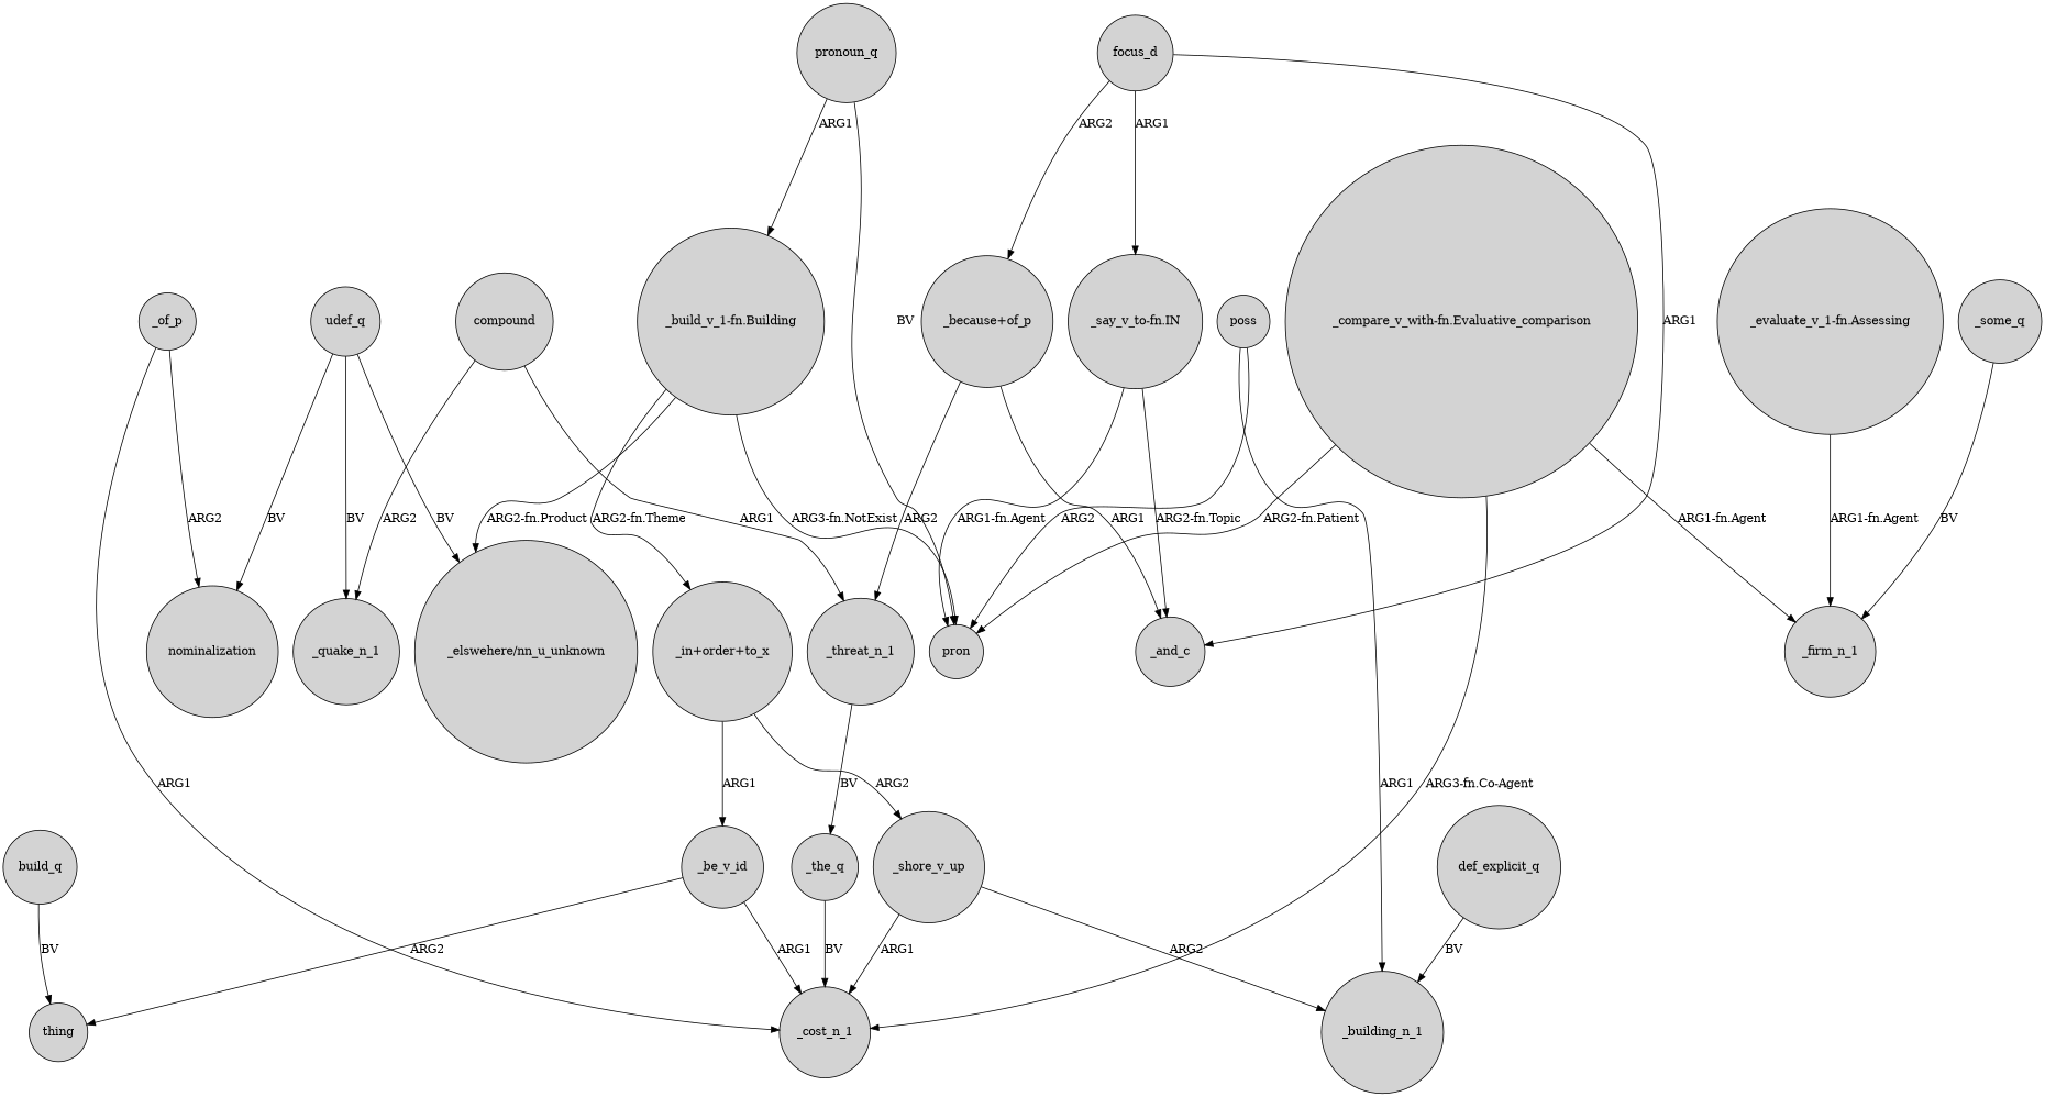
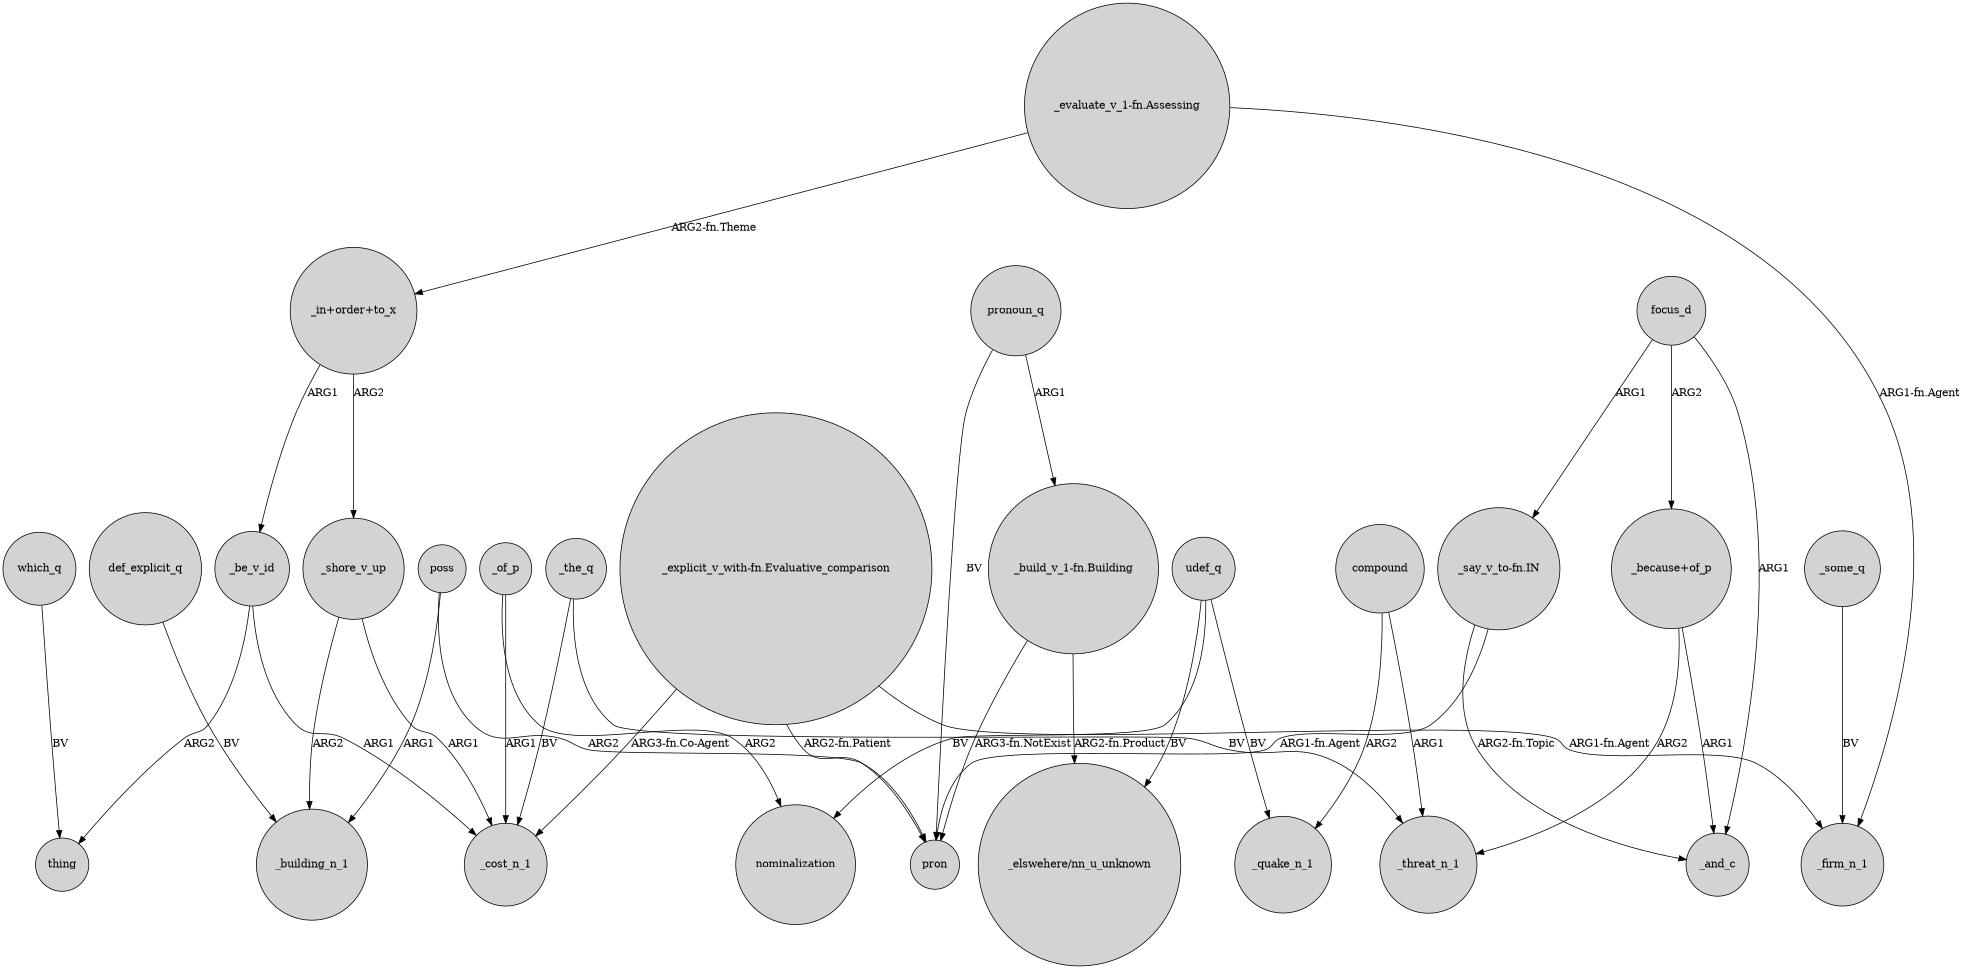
  digraph {
    node [shape=circle style=filled]
-   "_compare_v_with-fn.Evaluative_comparison"
+   "_compare_v_with-fn.Evaluative_comparison" [label="_explicit_v_with-fn.Evaluative_comparison"]
    _cost_n_1
    pron
    _firm_n_1
    _be_v_id
    thing
    poss
    _building_n_1
    "_build_v_1-fn.Building"
    "_elswehere/nn_u_unknown"
    "_because+of_p"
    _and_c
    _threat_n_1
    "_in+order+to_x"
    _shore_v_up
    compound
    _quake_n_1
    _the_q
    _some_q
    "_evaluate_v_1-fn.Assessing"
    _of_p
    nominalization
    pronoun_q
    "_say_v_to-fn.IN"
    focus_d
    udef_q
    def_explicit_q
-   which_q [label=build_q]
+   which_q
    "_compare_v_with-fn.Evaluative_comparison" -> _cost_n_1 [label="ARG3-fn.Co-Agent"]
    "_compare_v_with-fn.Evaluative_comparison" -> pron [label="ARG2-fn.Patient"]
    "_compare_v_with-fn.Evaluative_comparison" -> _firm_n_1 [label="ARG1-fn.Agent"]
    _be_v_id -> _cost_n_1 [label=ARG1]
    _be_v_id -> thing [label=ARG2]
    poss -> pron [label=ARG2]
    poss -> _building_n_1 [label=ARG1]
    "_build_v_1-fn.Building" -> pron [label="ARG3-fn.NotExist"]
    "_build_v_1-fn.Building" -> "_elswehere/nn_u_unknown" [label="ARG2-fn.Product"]
    "_because+of_p" -> _and_c [label=ARG1]
    "_because+of_p" -> _threat_n_1 [label=ARG2]
    "_in+order+to_x" -> _be_v_id [label=ARG1]
    "_in+order+to_x" -> _shore_v_up [label=ARG2]
    _shore_v_up -> _cost_n_1 [label=ARG1]
    _shore_v_up -> _building_n_1 [label=ARG2]
    compound -> _threat_n_1 [label=ARG1]
    compound -> _quake_n_1 [label=ARG2]
    _the_q -> _cost_n_1 [label=BV]
-   _threat_n_1 -> _the_q [label=BV]
+   _the_q -> _threat_n_1 [label=BV]
    _some_q -> _firm_n_1 [label=BV]
    "_evaluate_v_1-fn.Assessing" -> _firm_n_1 [label="ARG1-fn.Agent"]
-   "_build_v_1-fn.Building" -> "_in+order+to_x" [label="ARG2-fn.Theme"]
+   "_evaluate_v_1-fn.Assessing" -> "_in+order+to_x" [label="ARG2-fn.Theme"]
    _of_p -> _cost_n_1 [label=ARG1]
    _of_p -> nominalization [label=ARG2]
    pronoun_q -> pron [label=BV]
    pronoun_q -> "_build_v_1-fn.Building" [label=ARG1]
    "_say_v_to-fn.IN" -> pron [label="ARG1-fn.Agent"]
    "_say_v_to-fn.IN" -> _and_c [label="ARG2-fn.Topic"]
    focus_d -> "_because+of_p" [label=ARG2]
    focus_d -> _and_c [label=ARG1]
    focus_d -> "_say_v_to-fn.IN" [label=ARG1]
    udef_q -> "_elswehere/nn_u_unknown" [label=BV]
    udef_q -> _quake_n_1 [label=BV]
    udef_q -> nominalization [label=BV]
    def_explicit_q -> _building_n_1 [label=BV]
    which_q -> thing [label=BV]
  }
